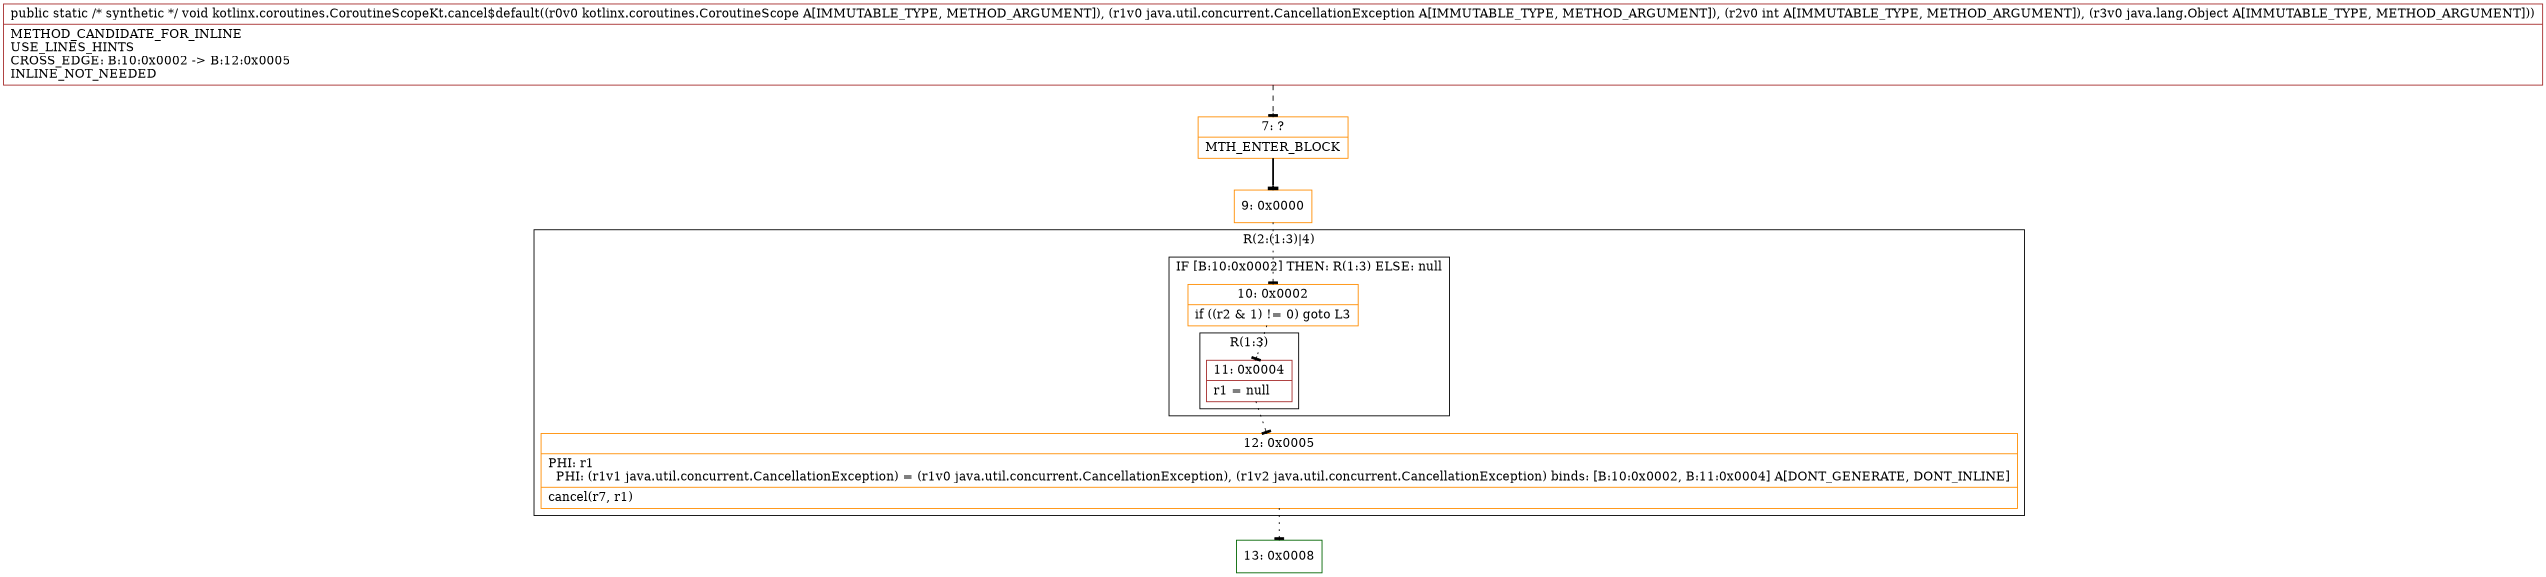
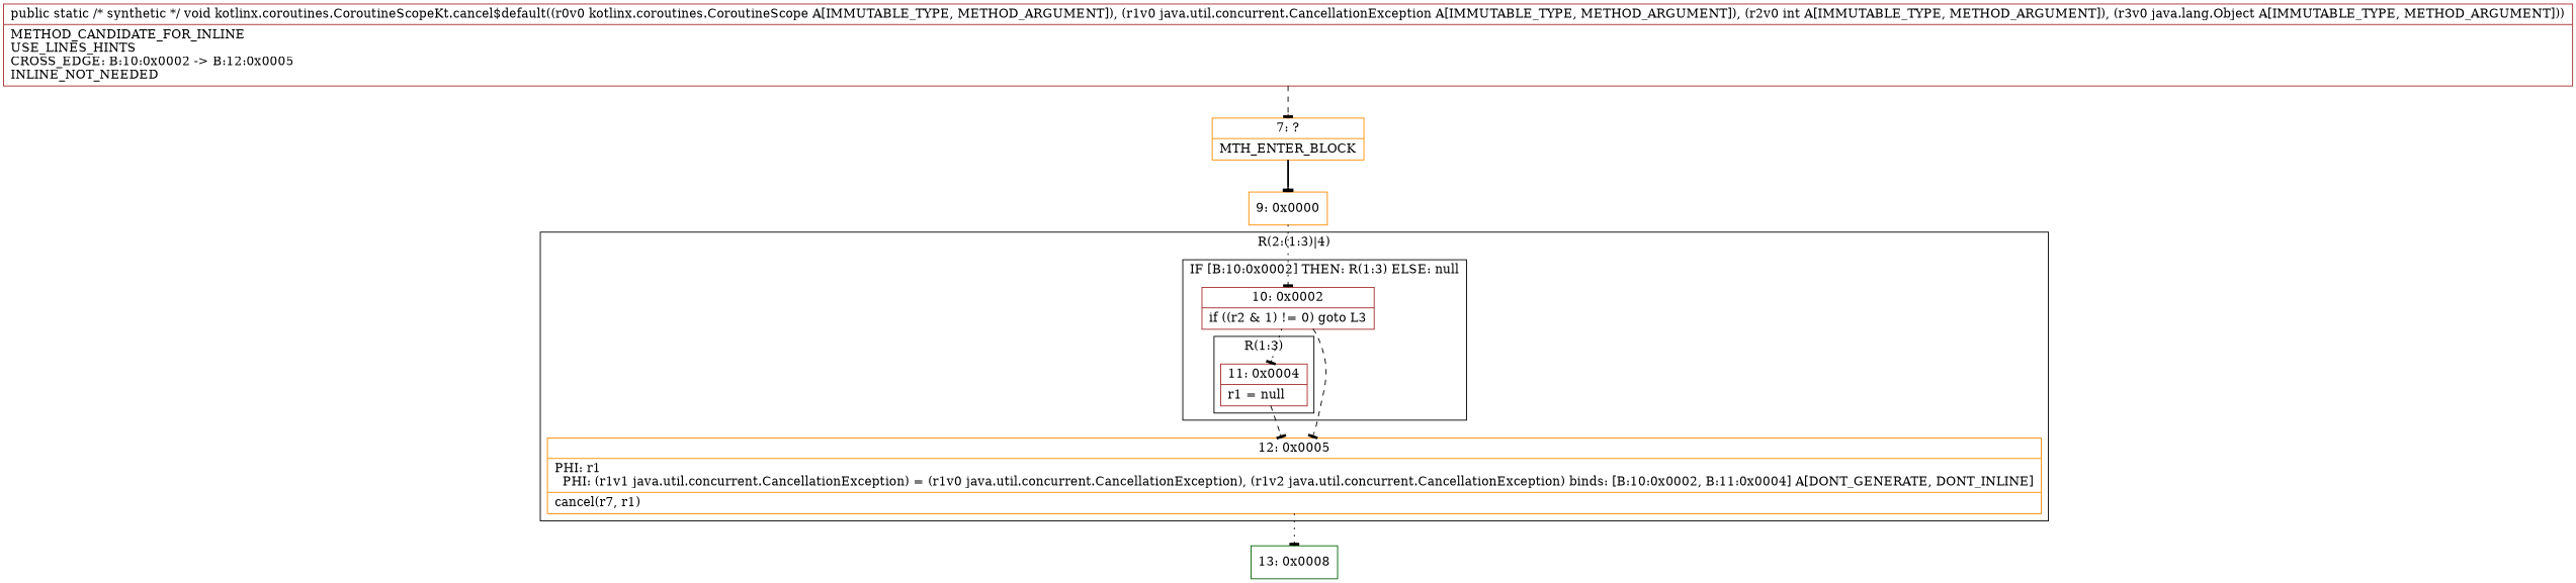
  digraph {
    node [color=darkorange shape=record]
    edge [arrowhead=tee style=dotted]
    n1 [color=brown label="{11\:\ 0x0004|r1 = null\l}"]
-   n2 [label="{10\:\ 0x0002|if ((r2 & 1) != 0) goto L3\l}"]
+   n2 [color=brown label="{10\:\ 0x0002|if ((r2 & 1) != 0) goto L3\l}"]
    n3 [label="{12\:\ 0x0005|PHI: r1 \l  PHI: (r1v1 java.util.concurrent.CancellationException) = (r1v0 java.util.concurrent.CancellationException), (r1v2 java.util.concurrent.CancellationException) binds: [B:10:0x0002, B:11:0x0004] A[DONT_GENERATE, DONT_INLINE]\l|cancel(r7, r1)\l}"]
    n4 [color=darkgreen label="{13\:\ 0x0008}"]
    n5 [label="{7\:\ ?|MTH_ENTER_BLOCK\l}"]
    n6 [label="{9\:\ 0x0000}"]
    n7 [color=brown label="{public static \/* synthetic *\/ void kotlinx.coroutines.CoroutineScopeKt.cancel$default((r0v0 kotlinx.coroutines.CoroutineScope A[IMMUTABLE_TYPE, METHOD_ARGUMENT]), (r1v0 java.util.concurrent.CancellationException A[IMMUTABLE_TYPE, METHOD_ARGUMENT]), (r2v0 int A[IMMUTABLE_TYPE, METHOD_ARGUMENT]), (r3v0 java.lang.Object A[IMMUTABLE_TYPE, METHOD_ARGUMENT]))  | METHOD_CANDIDATE_FOR_INLINE\lUSE_LINES_HINTS\lCROSS_EDGE: B:10:0x0002 \-\> B:12:0x0005\lINLINE_NOT_NEEDED\l}"]
    subgraph cluster_1 {
      label="R(2:(1:3)|4)"
      n3
      subgraph cluster_2 {
        label="IF [B:10:0x0002] THEN: R(1:3) ELSE: null"
        n2
        subgraph cluster_3 {
          label="R(1:3)"
          n1
        }
      }
    }
-   n1 -> n3
+   n1 -> n3 [style=dashed]
    n2 -> n1
+   n2 -> n3 [style=dashed]
    n3 -> n4
    n5 -> n6 [style=bold]
    n6 -> n2
    n7 -> n5 [style=dashed]
  }
